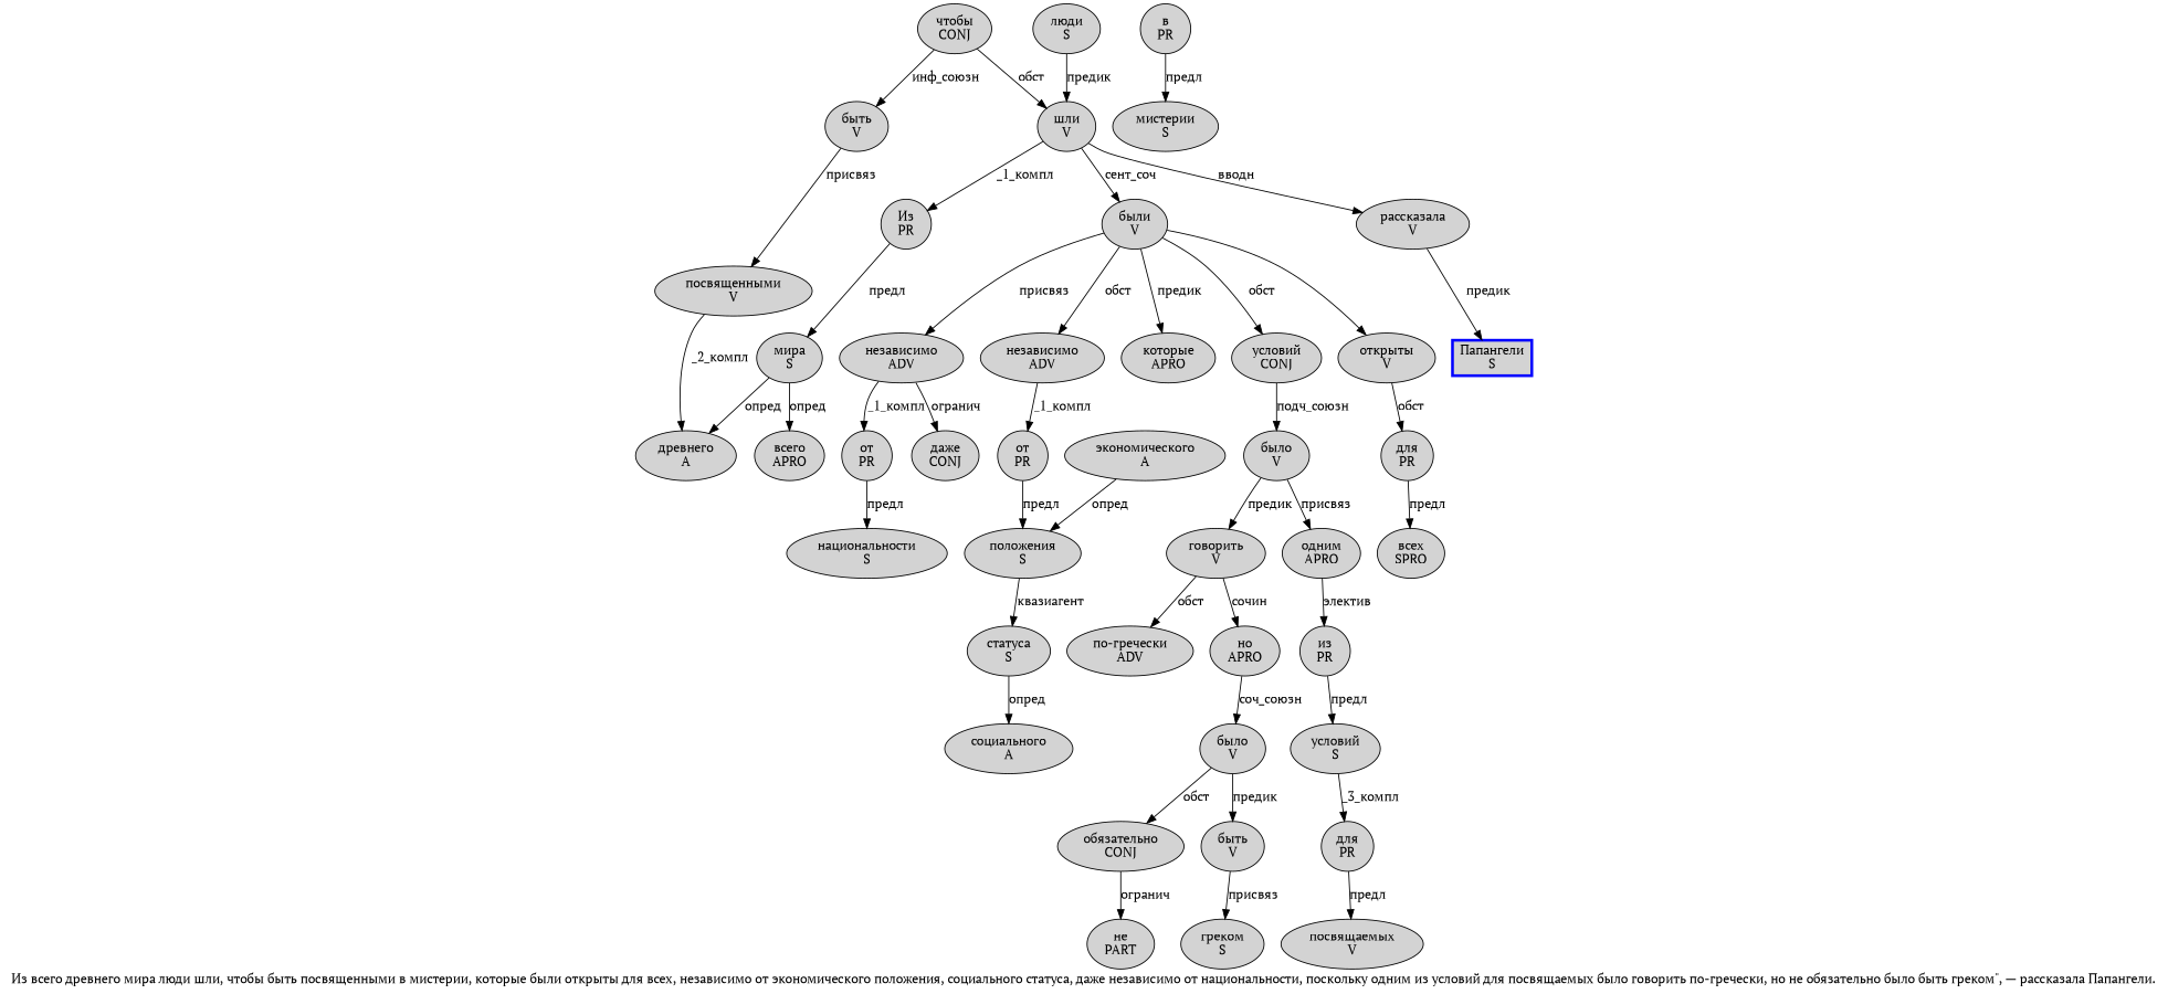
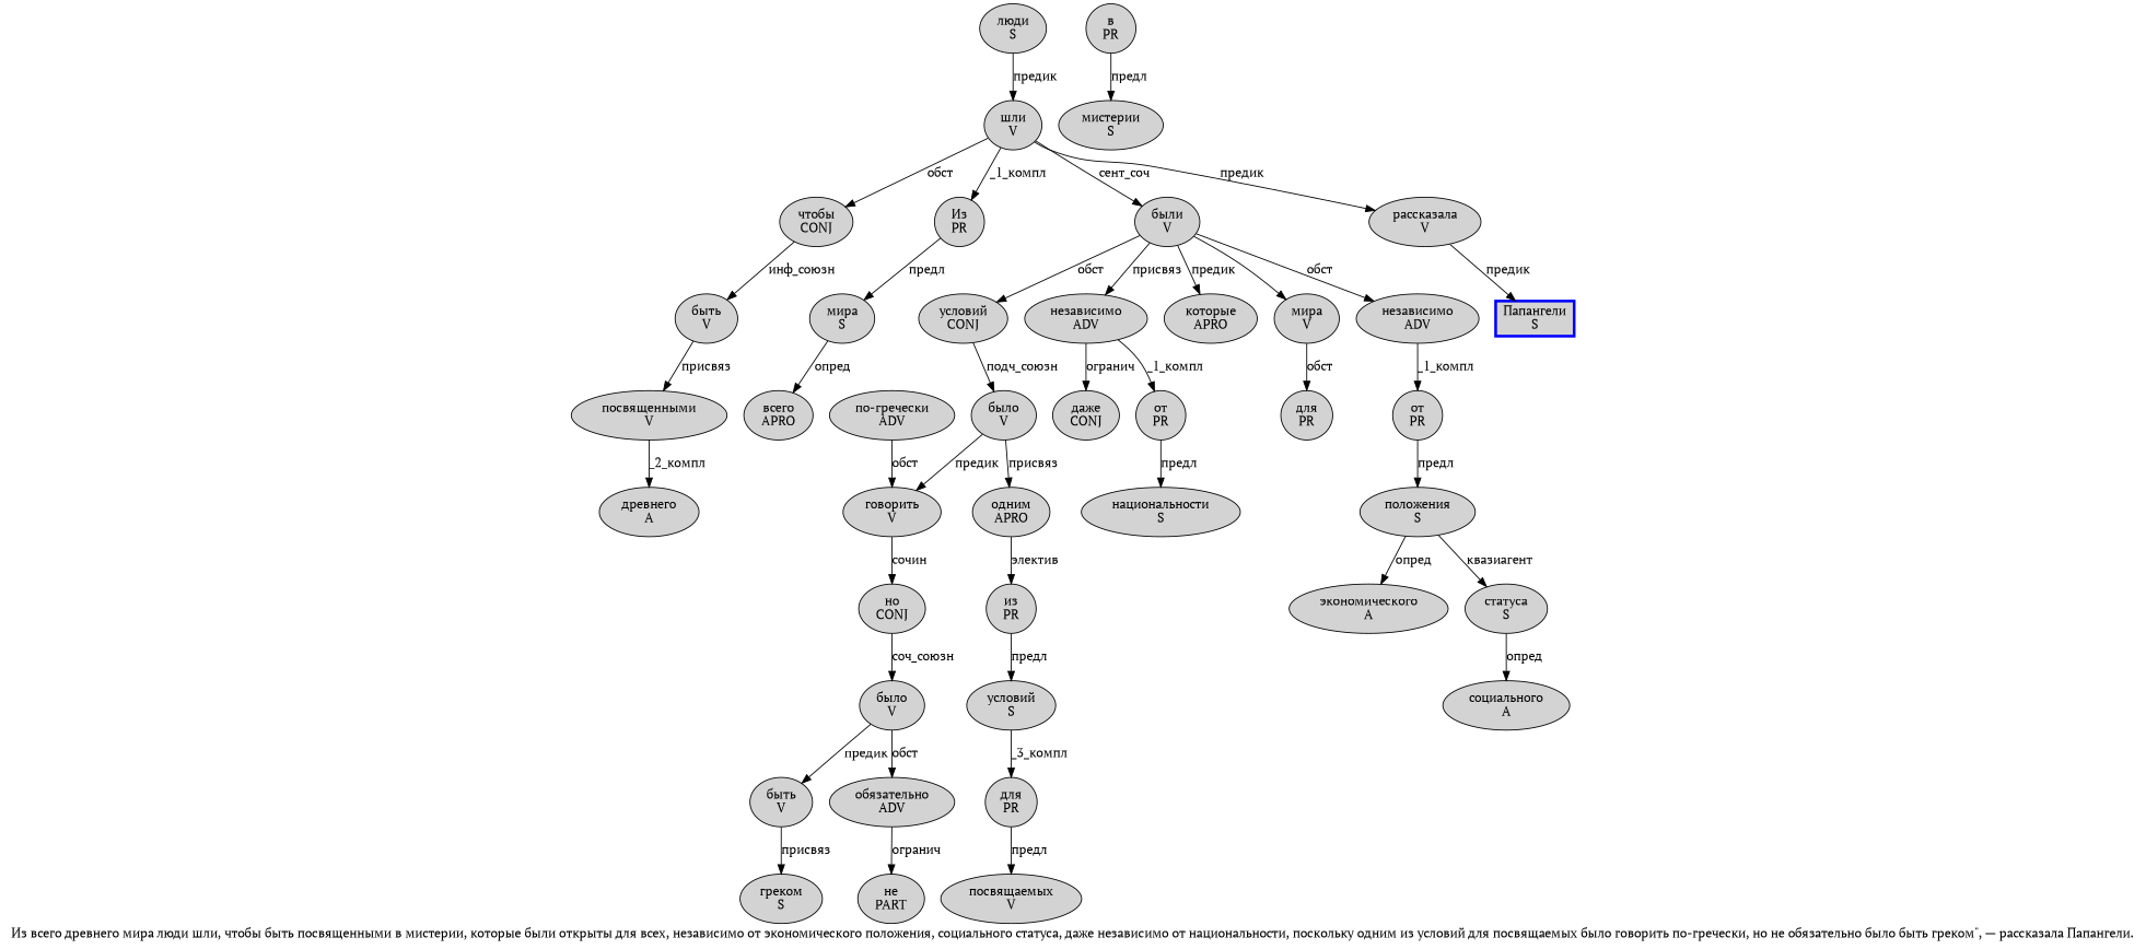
  digraph {
    fontname="PT Serif"
    label="Из всего древнего мира люди шли, чтобы быть посвященными в мистерии, которые были открыты для всех, независимо от экономического положения, социального статуса, даже независимо от национальности, поскольку одним из условий для посвящаемых было говорить по-гречески, но не обязательно было быть греком\", — рассказала Папангели."
    node [fillcolor=lightgray fontname="PT Serif" penwidth=1 shape=ellipse style=filled]
    edge [fontname="PT Serif"]
    n1 [label="Из\nPR"]
    n2 [label="мира\nS"]
    n3 [label="всего\nAPRO"]
    n4 [label="древнего\nA"]
    n5 [label="люди\nS"]
    n6 [label="шли\nV"]
    n7 [label="чтобы\nCONJ"]
    n8 [label="были\nV"]
    n9 [label="рассказала\nV"]
    n10 [label="быть\nV"]
    n11 [label="которые\nAPRO"]
-   n12 [label="открыты\nV"]
+   n12 [label="мира\nV"]
    n13 [label="независимо\nADV"]
    n14 [label="независимо\nADV"]
    n15 [label="условий\nCONJ"]
    n16 [color=blue label="Папангели\nS" penwidth=3 shape=box]
    n17 [label="посвященными\nV"]
    n18 [label="в\nPR"]
    n19 [label="мистерии\nS"]
    n20 [label="для\nPR"]
    n21 [label="от\nPR"]
    n22 [label="даже\nCONJ"]
    n23 [label="от\nPR"]
    n24 [label="было\nV"]
-   n25 [label="всех\nSPRO"]
    n26 [label="положения\nS"]
    n27 [label="экономического\nA"]
    n28 [label="статуса\nS"]
    n29 [label="социального\nA"]
    n30 [label="национальности\nS"]
    n31 [label="одним\nAPRO"]
    n32 [label="говорить\nV"]
    n33 [label="из\nPR"]
    n34 [label="условий\nS"]
    n35 [label="для\nPR"]
    n36 [label="посвящаемых\nV"]
    n37 [label="по-гречески\nADV"]
-   n38 [label="но\nAPRO"]
+   n38 [label="но\nCONJ"]
    n39 [label="было\nV"]
-   n40 [label="обязательно\nCONJ"]
+   n40 [label="обязательно\nADV"]
    n41 [label="быть\nV"]
    n42 [label="не\nPART"]
    n43 [label="греком\nS"]
    n1 -> n2 [label="предл"]
    n2 -> n3 [label="опред"]
-   n2 -> n4 [label="опред"]
    n5 -> n6 [label="предик"]
    n6 -> n1 [label="_1_компл"]
-   n7 -> n6 [label="обст"]
+   n6 -> n7 [label="обст"]
    n6 -> n8 [label="сент_соч"]
-   n6 -> n9 [label="вводн"]
+   n6 -> n9 [label="предик"]
    n7 -> n10 [label="инф_союзн"]
    n8 -> n11 [label="предик"]
    n8 -> n12
    n8 -> n13 [label="обст"]
    n8 -> n14 [label="присвяз"]
    n8 -> n15 [label="обст"]
    n9 -> n16 [label="предик"]
    n10 -> n17 [label="присвяз"]
    n12 -> n20 [label="обст"]
    n13 -> n21 [label="_1_компл"]
    n14 -> n22 [label="огранич"]
    n14 -> n23 [label="_1_компл"]
    n15 -> n24 [label="подч_союзн"]
    n17 -> n4 [label="_2_компл"]
    n18 -> n19 [label="предл"]
-   n20 -> n25 [label="предл"]
    n21 -> n26 [label="предл"]
    n23 -> n30 [label="предл"]
    n24 -> n31 [label="присвяз"]
    n24 -> n32 [label="предик"]
-   n27 -> n26 [label="опред"]
+   n26 -> n27 [label="опред"]
    n26 -> n28 [label="квазиагент"]
    n28 -> n29 [label="опред"]
    n31 -> n33 [label="электив"]
-   n32 -> n37 [label="обст"]
+   n37 -> n32 [label="обст"]
    n32 -> n38 [label="сочин"]
    n33 -> n34 [label="предл"]
    n34 -> n35 [label="_3_компл"]
    n35 -> n36 [label="предл"]
    n38 -> n39 [label="соч_союзн"]
    n39 -> n40 [label="обст"]
    n39 -> n41 [label="предик"]
    n40 -> n42 [label="огранич"]
    n41 -> n43 [label="присвяз"]
  }
